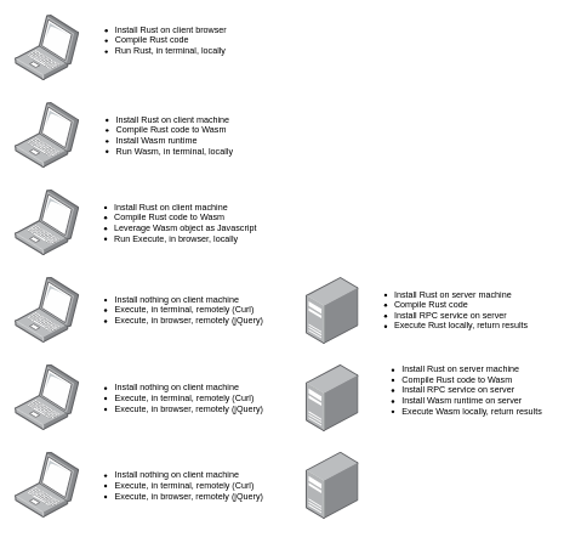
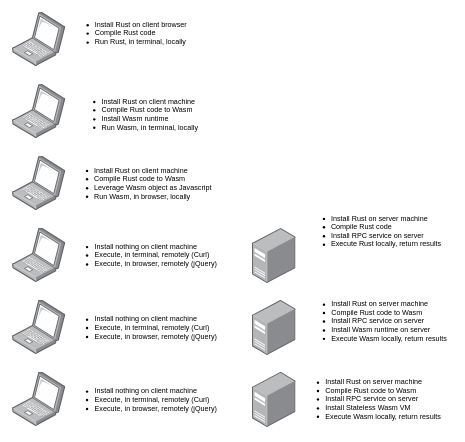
  <mxCell id="0" />
  <mxCell id="1" parent="0" />
  <mxCell id="2" value="" style="points=[];aspect=fixed;html=1;align=center;shadow=0;dashed=0;image;image=img/lib/allied_telesis/computer_and_terminals/Laptop.svg;" vertex="1" parent="1"><mxGeometry x="20" y="20" width="88.73" height="90" as="geometry" /></mxCell>
  <mxCell id="3" value="" style="points=[];aspect=fixed;html=1;align=center;shadow=0;dashed=0;image;image=img/lib/allied_telesis/computer_and_terminals/Laptop.svg;" vertex="1" parent="1"><mxGeometry x="20" y="140" width="88.73" height="90" as="geometry" /></mxCell>
  <mxCell id="4" value="" style="points=[];aspect=fixed;html=1;align=center;shadow=0;dashed=0;image;image=img/lib/allied_telesis/computer_and_terminals/Laptop.svg;" vertex="1" parent="1"><mxGeometry x="20" y="260" width="88.73" height="90" as="geometry" /></mxCell>
  <mxCell id="5" value="" style="points=[];aspect=fixed;html=1;align=center;shadow=0;dashed=0;image;image=img/lib/allied_telesis/computer_and_terminals/Laptop.svg;" vertex="1" parent="1"><mxGeometry x="20" y="380" width="88.73" height="90" as="geometry" /></mxCell>
  <mxCell id="6" value="&lt;div style=&quot;text-align: left&quot;&gt;&lt;ul&gt;&lt;li&gt;&lt;span&gt;Install Rust on client browser&lt;/span&gt;&lt;/li&gt;&lt;li&gt;&lt;span&gt;Compile Rust code&lt;/span&gt;&lt;/li&gt;&lt;li&gt;&lt;span&gt;Run Rust, in terminal, locally&lt;/span&gt;&lt;/li&gt;&lt;/ul&gt;&lt;/div&gt;" style="text;html=1;align=center;verticalAlign=middle;resizable=0;points=[];;autosize=1;" vertex="1" parent="1"><mxGeometry x="108.73" y="20" width="210" height="70" as="geometry" /></mxCell>
- <mxCell id="7" value="&lt;div style=&quot;text-align: left&quot;&gt;&lt;ul&gt;&lt;li&gt;&lt;span&gt;Install Rust on client machine&lt;/span&gt;&lt;/li&gt;&lt;li&gt;&lt;span&gt;Compile Rust code to Wasm&lt;/span&gt;&lt;/li&gt;&lt;li&gt;&lt;span&gt;Install Wasm runtime&lt;/span&gt;&lt;/li&gt;&lt;li&gt;&lt;span&gt;Run Wasm, in terminal, locally&lt;/span&gt;&lt;/li&gt;&lt;/ul&gt;&lt;/div&gt;" style="text;html=1;align=center;verticalAlign=middle;resizable=0;points=[];;autosize=1;" vertex="1" parent="1"><mxGeometry x="108.73" y="140" width="220" height="90" as="geometry" /></mxCell>
- <mxCell id="8" value="&lt;div style=&quot;text-align: left&quot;&gt;&lt;ul&gt;&lt;li&gt;&lt;span&gt;Install Rust on client machine&lt;/span&gt;&lt;/li&gt;&lt;li&gt;&lt;span&gt;Compile Rust code to Wasm&lt;/span&gt;&lt;/li&gt;&lt;li&gt;&lt;span&gt;Leverage Wasm object as Javascript&lt;/span&gt;&lt;/li&gt;&lt;li&gt;&lt;span&gt;Run Execute, in browser, locally&lt;/span&gt;&lt;/li&gt;&lt;/ul&gt;&lt;/div&gt;" style="text;html=1;align=center;verticalAlign=middle;resizable=0;points=[];;autosize=1;" vertex="1" parent="1"><mxGeometry x="108.73" y="260" width="250" height="90" as="geometry" /></mxCell>
+ <mxCell id="7" value="&lt;div style=&quot;text-align: left&quot;&gt;&lt;ul&gt;&lt;li&gt;&lt;span&gt;Install Rust on client machine&lt;/span&gt;&lt;/li&gt;&lt;li&gt;&lt;span&gt;Compile Rust code to Wasm&lt;/span&gt;&lt;/li&gt;&lt;li&gt;&lt;span&gt;Install Wasm runtime&lt;/span&gt;&lt;/li&gt;&lt;li&gt;&lt;span&gt;Run Wasm, in terminal, locally&lt;/span&gt;&lt;/li&gt;&lt;/ul&gt;&lt;/div&gt;" style="text;html=1;align=center;verticalAlign=middle;resizable=0;points=[];;autosize=1;" vertex="1" parent="1"><mxGeometry x="118.73" y="145" width="220" height="90" as="geometry" /></mxCell>
+ <mxCell id="8" value="&lt;div style=&quot;text-align: left&quot;&gt;&lt;ul&gt;&lt;li&gt;&lt;span&gt;Install Rust on client machine&lt;/span&gt;&lt;/li&gt;&lt;li&gt;&lt;span&gt;Compile Rust code to Wasm&lt;/span&gt;&lt;/li&gt;&lt;li&gt;&lt;span&gt;Leverage Wasm object as Javascript&lt;/span&gt;&lt;/li&gt;&lt;li&gt;&lt;span&gt;Run Wasm, in browser, locally&lt;/span&gt;&lt;/li&gt;&lt;/ul&gt;&lt;/div&gt;" style="text;html=1;align=center;verticalAlign=middle;resizable=0;points=[];;autosize=1;" vertex="1" parent="1"><mxGeometry x="108.73" y="260" width="250" height="90" as="geometry" /></mxCell>
  <mxCell id="9" value="" style="points=[];aspect=fixed;html=1;align=center;shadow=0;dashed=0;image;image=img/lib/allied_telesis/computer_and_terminals/Server_Desktop.svg;" vertex="1" parent="1"><mxGeometry x="420" y="380" width="72.58" height="92" as="geometry" /></mxCell>
  <mxCell id="10" value="" style="points=[];aspect=fixed;html=1;align=center;shadow=0;dashed=0;image;image=img/lib/allied_telesis/computer_and_terminals/Laptop.svg;" vertex="1" parent="1"><mxGeometry x="20" y="620" width="88.73" height="90" as="geometry" /></mxCell>
  <mxCell id="11" value="" style="points=[];aspect=fixed;html=1;align=center;shadow=0;dashed=0;image;image=img/lib/allied_telesis/computer_and_terminals/Server_Desktop.svg;" vertex="1" parent="1"><mxGeometry x="420" y="620" width="72.58" height="92" as="geometry" /></mxCell>
  <mxCell id="12" value="" style="points=[];aspect=fixed;html=1;align=center;shadow=0;dashed=0;image;image=img/lib/allied_telesis/computer_and_terminals/Laptop.svg;" vertex="1" parent="1"><mxGeometry x="20" y="500" width="88.73" height="90" as="geometry" /></mxCell>
  <mxCell id="13" value="" style="points=[];aspect=fixed;html=1;align=center;shadow=0;dashed=0;image;image=img/lib/allied_telesis/computer_and_terminals/Server_Desktop.svg;" vertex="1" parent="1"><mxGeometry x="420" y="500" width="72.58" height="92" as="geometry" /></mxCell>
  <mxCell id="14" value="&lt;div style=&quot;text-align: left&quot;&gt;&lt;ul&gt;&lt;li&gt;&lt;span&gt;Install nothing on client machine&lt;/span&gt;&lt;/li&gt;&lt;li&gt;Execute, in terminal, remotely (Curl)&lt;/li&gt;&lt;li&gt;Execute, in browser, remotely (jQuery)&lt;/li&gt;&lt;/ul&gt;&lt;/div&gt;" style="text;html=1;align=center;verticalAlign=middle;resizable=0;points=[];;autosize=1;" vertex="1" parent="1"><mxGeometry x="108.73" y="390" width="260" height="70" as="geometry" /></mxCell>
- <mxCell id="15" value="&lt;div style=&quot;text-align: left&quot;&gt;&lt;ul&gt;&lt;li&gt;&lt;span&gt;Install Rust on server machine&lt;/span&gt;&lt;/li&gt;&lt;li&gt;&lt;span&gt;Compile Rust code&lt;/span&gt;&lt;/li&gt;&lt;li&gt;Install RPC service on server&lt;/li&gt;&lt;li&gt;&lt;span&gt;Execute Rust locally, return results&lt;/span&gt;&lt;/li&gt;&lt;/ul&gt;&lt;/div&gt;" style="text;html=1;align=center;verticalAlign=middle;resizable=0;points=[];;autosize=1;" vertex="1" parent="1"><mxGeometry x="492.58" y="380" width="240" height="90" as="geometry" /></mxCell>
+ <mxCell id="15" value="&lt;div style=&quot;text-align: left&quot;&gt;&lt;ul&gt;&lt;li&gt;&lt;span&gt;Install Rust on server machine&lt;/span&gt;&lt;/li&gt;&lt;li&gt;&lt;span&gt;Compile Rust code&lt;/span&gt;&lt;/li&gt;&lt;li&gt;Install RPC service on server&lt;/li&gt;&lt;li&gt;&lt;span&gt;Execute Rust locally, return results&lt;/span&gt;&lt;/li&gt;&lt;/ul&gt;&lt;/div&gt;" style="text;html=1;align=center;verticalAlign=middle;resizable=0;points=[];;autosize=1;" vertex="1" parent="1"><mxGeometry x="502.58" y="340" width="240" height="90" as="geometry" /></mxCell>
  <mxCell id="16" value="&lt;div style=&quot;text-align: left&quot;&gt;&lt;ul&gt;&lt;li&gt;&lt;span&gt;Install Rust on server machine&lt;/span&gt;&lt;/li&gt;&lt;li&gt;&lt;span&gt;Compile Rust code to Wasm&lt;/span&gt;&lt;/li&gt;&lt;li&gt;Install RPC service on server&lt;/li&gt;&lt;li&gt;Install Wasm runtime on server&lt;/li&gt;&lt;li&gt;&lt;span&gt;Execute Wasm locally, return results&lt;/span&gt;&lt;/li&gt;&lt;/ul&gt;&lt;/div&gt;" style="text;html=1;align=center;verticalAlign=middle;resizable=0;points=[];;autosize=1;" vertex="1" parent="1"><mxGeometry x="502.58" y="485" width="250" height="100" as="geometry" /></mxCell>
+ <mxCell id="17" value="&lt;div style=&quot;text-align: left&quot;&gt;&lt;ul&gt;&lt;li&gt;&lt;span&gt;Install Rust on server machine&lt;/span&gt;&lt;/li&gt;&lt;li&gt;&lt;span&gt;Compile Rust code to Wasm&lt;/span&gt;&lt;/li&gt;&lt;li&gt;Install RPC service on server&lt;/li&gt;&lt;li&gt;Install Stateless Wasm VM&lt;/li&gt;&lt;li&gt;&lt;span&gt;Execute Wasm locally, return results&lt;/span&gt;&lt;/li&gt;&lt;/ul&gt;&lt;/div&gt;" style="text;html=1;align=center;verticalAlign=middle;resizable=0;points=[];;autosize=1;" vertex="1" parent="1"><mxGeometry x="492.58" y="615" width="250" height="100" as="geometry" /></mxCell>
  <mxCell id="18" value="&lt;div style=&quot;text-align: left&quot;&gt;&lt;ul&gt;&lt;li&gt;&lt;span&gt;Install nothing on client machine&lt;/span&gt;&lt;/li&gt;&lt;li&gt;Execute, in terminal, remotely (Curl)&lt;/li&gt;&lt;li&gt;Execute, in browser, remotely (jQuery)&lt;/li&gt;&lt;/ul&gt;&lt;/div&gt;" style="text;html=1;align=center;verticalAlign=middle;resizable=0;points=[];;autosize=1;" vertex="1" parent="1"><mxGeometry x="108.73" y="511" width="260" height="70" as="geometry" /></mxCell>
  <mxCell id="19" value="&lt;div style=&quot;text-align: left&quot;&gt;&lt;ul&gt;&lt;li&gt;&lt;span&gt;Install nothing on client machine&lt;/span&gt;&lt;/li&gt;&lt;li&gt;Execute, in terminal, remotely (Curl)&lt;/li&gt;&lt;li&gt;Execute, in browser, remotely (jQuery)&lt;/li&gt;&lt;/ul&gt;&lt;/div&gt;" style="text;html=1;align=center;verticalAlign=middle;resizable=0;points=[];;autosize=1;" vertex="1" parent="1"><mxGeometry x="108.73" y="631" width="260" height="70" as="geometry" /></mxCell>
